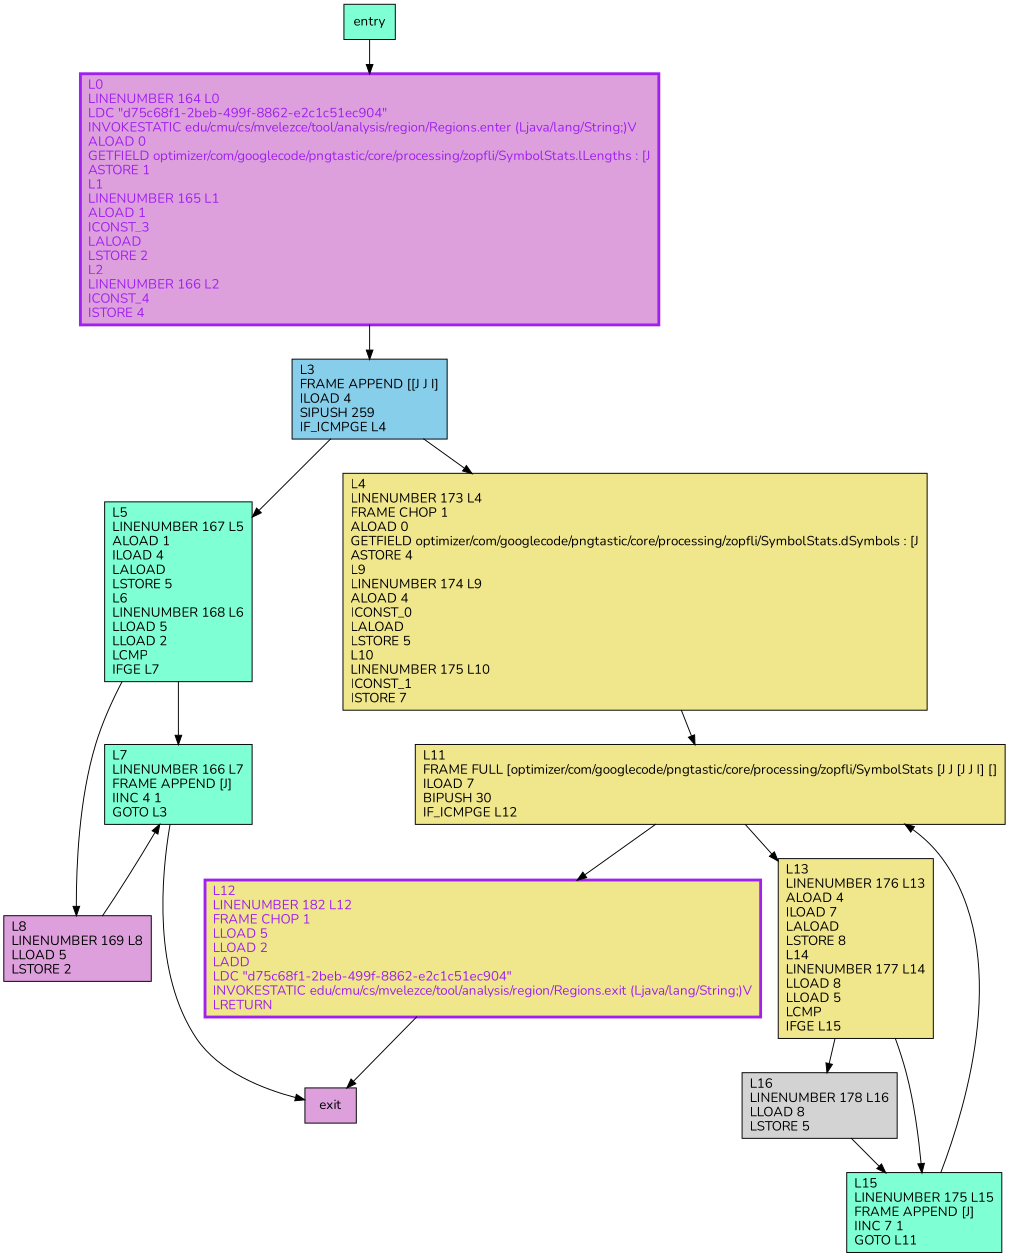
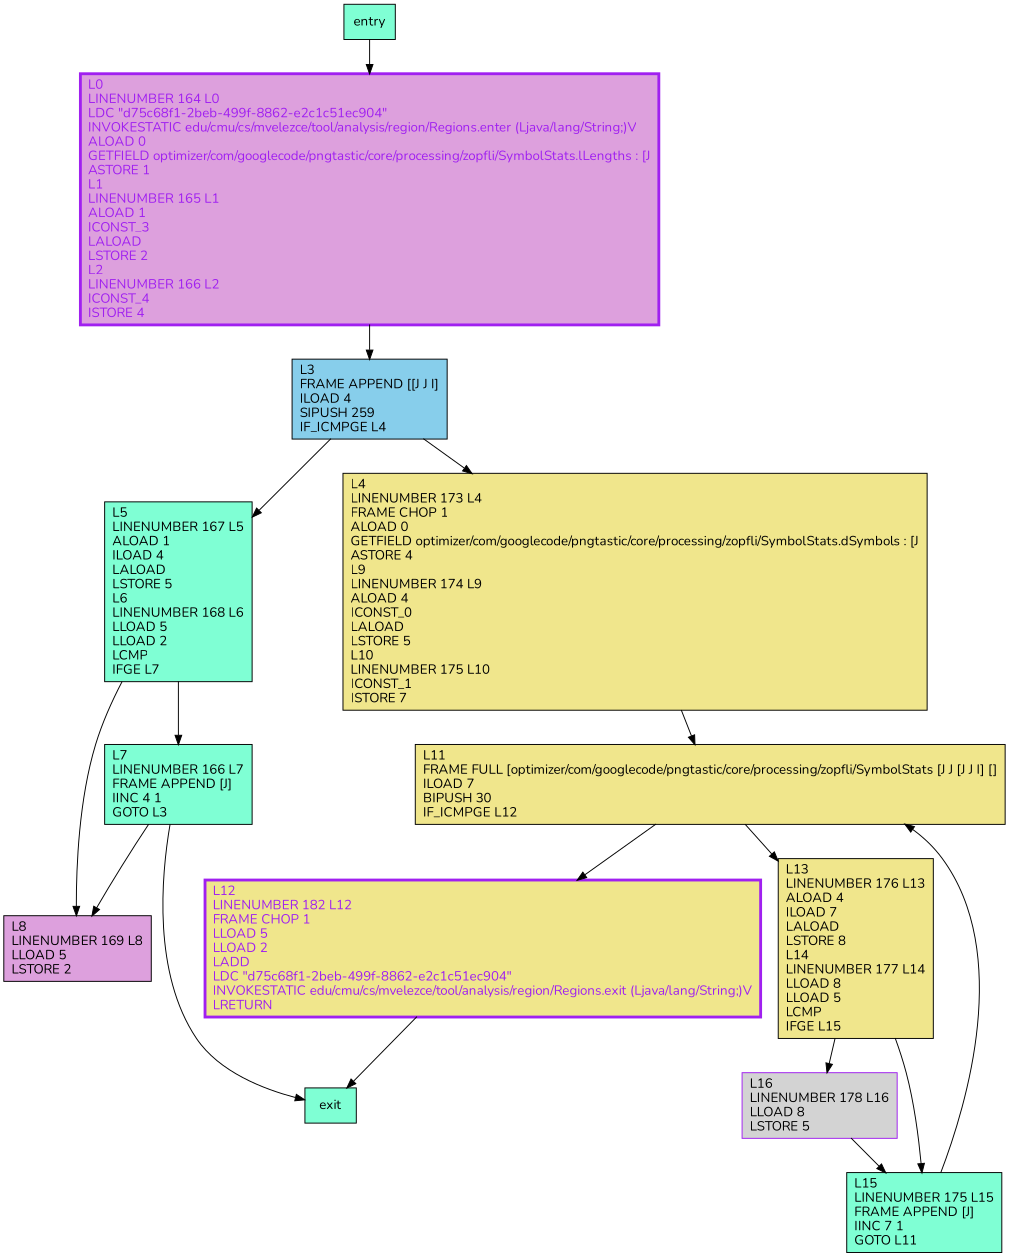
  digraph {
    fontname=Nunito
    node [fillcolor=aquamarine fontname=Nunito shape=record style=filled]
    edge [fontname=Nunito]
    n1 [fillcolor=skyblue label="L3\lFRAME APPEND [[J J I]\lILOAD 4\lSIPUSH 259\lIF_ICMPGE L4\l"]
    n2 [label="L5\lLINENUMBER 167 L5\lALOAD 1\lILOAD 4\lLALOAD\lLSTORE 5\lL6\lLINENUMBER 168 L6\lLLOAD 5\lLLOAD 2\lLCMP\lIFGE L7\l"]
    n3 [fillcolor=khaki label="L4\lLINENUMBER 173 L4\lFRAME CHOP 1\lALOAD 0\lGETFIELD optimizer/com/googlecode/pngtastic/core/processing/zopfli/SymbolStats.dSymbols : [J\lASTORE 4\lL9\lLINENUMBER 174 L9\lALOAD 4\lICONST_0\lLALOAD\lLSTORE 5\lL10\lLINENUMBER 175 L10\lICONST_1\lISTORE 7\l"]
    n4 [label="L7\lLINENUMBER 166 L7\lFRAME APPEND [J]\lIINC 4 1\lGOTO L3\l"]
    n5 [fillcolor=plum label="L8\lLINENUMBER 169 L8\lLLOAD 5\lLSTORE 2\l"]
    n6 [fillcolor=khaki label="L11\lFRAME FULL [optimizer/com/googlecode/pngtastic/core/processing/zopfli/SymbolStats [J J [J J I] []\lILOAD 7\lBIPUSH 30\lIF_ICMPGE L12\l"]
    n7 [color=purple fillcolor=khaki fontcolor=purple label="L12\lLINENUMBER 182 L12\lFRAME CHOP 1\lLLOAD 5\lLLOAD 2\lLADD\lLDC \"d75c68f1-2beb-499f-8862-e2c1c51ec904\"\lINVOKESTATIC edu/cmu/cs/mvelezce/tool/analysis/region/Regions.exit (Ljava/lang/String;)V\lLRETURN\l" penwidth=3]
-   exit [fillcolor=plum]
-   n9 [fillcolor=lightgrey label="L16\lLINENUMBER 178 L16\lLLOAD 8\lLSTORE 5\l"]
+   exit
+   n9 [fillcolor=lightgrey label="L16\lLINENUMBER 178 L16\lLLOAD 8\lLSTORE 5\l" color=purple]
    n10 [label="L15\lLINENUMBER 175 L15\lFRAME APPEND [J]\lIINC 7 1\lGOTO L11\l"]
    n11 [color=purple fillcolor=plum fontcolor=purple label="L0\lLINENUMBER 164 L0\lLDC \"d75c68f1-2beb-499f-8862-e2c1c51ec904\"\lINVOKESTATIC edu/cmu/cs/mvelezce/tool/analysis/region/Regions.enter (Ljava/lang/String;)V\lALOAD 0\lGETFIELD optimizer/com/googlecode/pngtastic/core/processing/zopfli/SymbolStats.lLengths : [J\lASTORE 1\lL1\lLINENUMBER 165 L1\lALOAD 1\lICONST_3\lLALOAD\lLSTORE 2\lL2\lLINENUMBER 166 L2\lICONST_4\lISTORE 4\l" penwidth=3]
    n12 [fillcolor=khaki label="L13\lLINENUMBER 176 L13\lALOAD 4\lILOAD 7\lLALOAD\lLSTORE 8\lL14\lLINENUMBER 177 L14\lLLOAD 8\lLLOAD 5\lLCMP\lIFGE L15\l"]
    entry
    n1 -> n2
    n1 -> n3
    n2 -> n4
    n2 -> n5
    n3 -> n6
    n4 -> exit
-   n5 -> n4
+   n4 -> n5
    n6 -> n7
    n6 -> n12
    n7 -> exit
    n9 -> n10
    n10 -> n6
    n11 -> n1
    n12 -> n9
    n12 -> n10
    entry -> n11
  }
